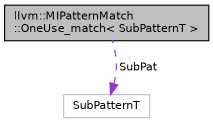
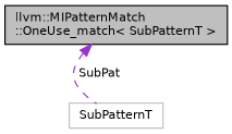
  digraph {
    node [fontname=Helvetica fontsize=10 shape=record]
    n1 [color=black fillcolor=grey75 fontcolor=black height=0.2 label="llvm::MIPatternMatch\l::OneUse_match\< SubPatternT \>" style=filled width=0.4]
    n2 [color=grey75 height=0.2 label=SubPatternT width=0.4]
-   n2 -> n1 [color=darkorchid3 dir=back fontname=Helvetica fontsize=10 label=" SubPat" labelfontname=Helvetica labelfontsize=10 style=dashed]
+   n1 -> n2 [color=darkorchid3 dir=back fontname=Helvetica fontsize=10 label=" SubPat" labelfontname=Helvetica labelfontsize=10 style=dashed]
  }
